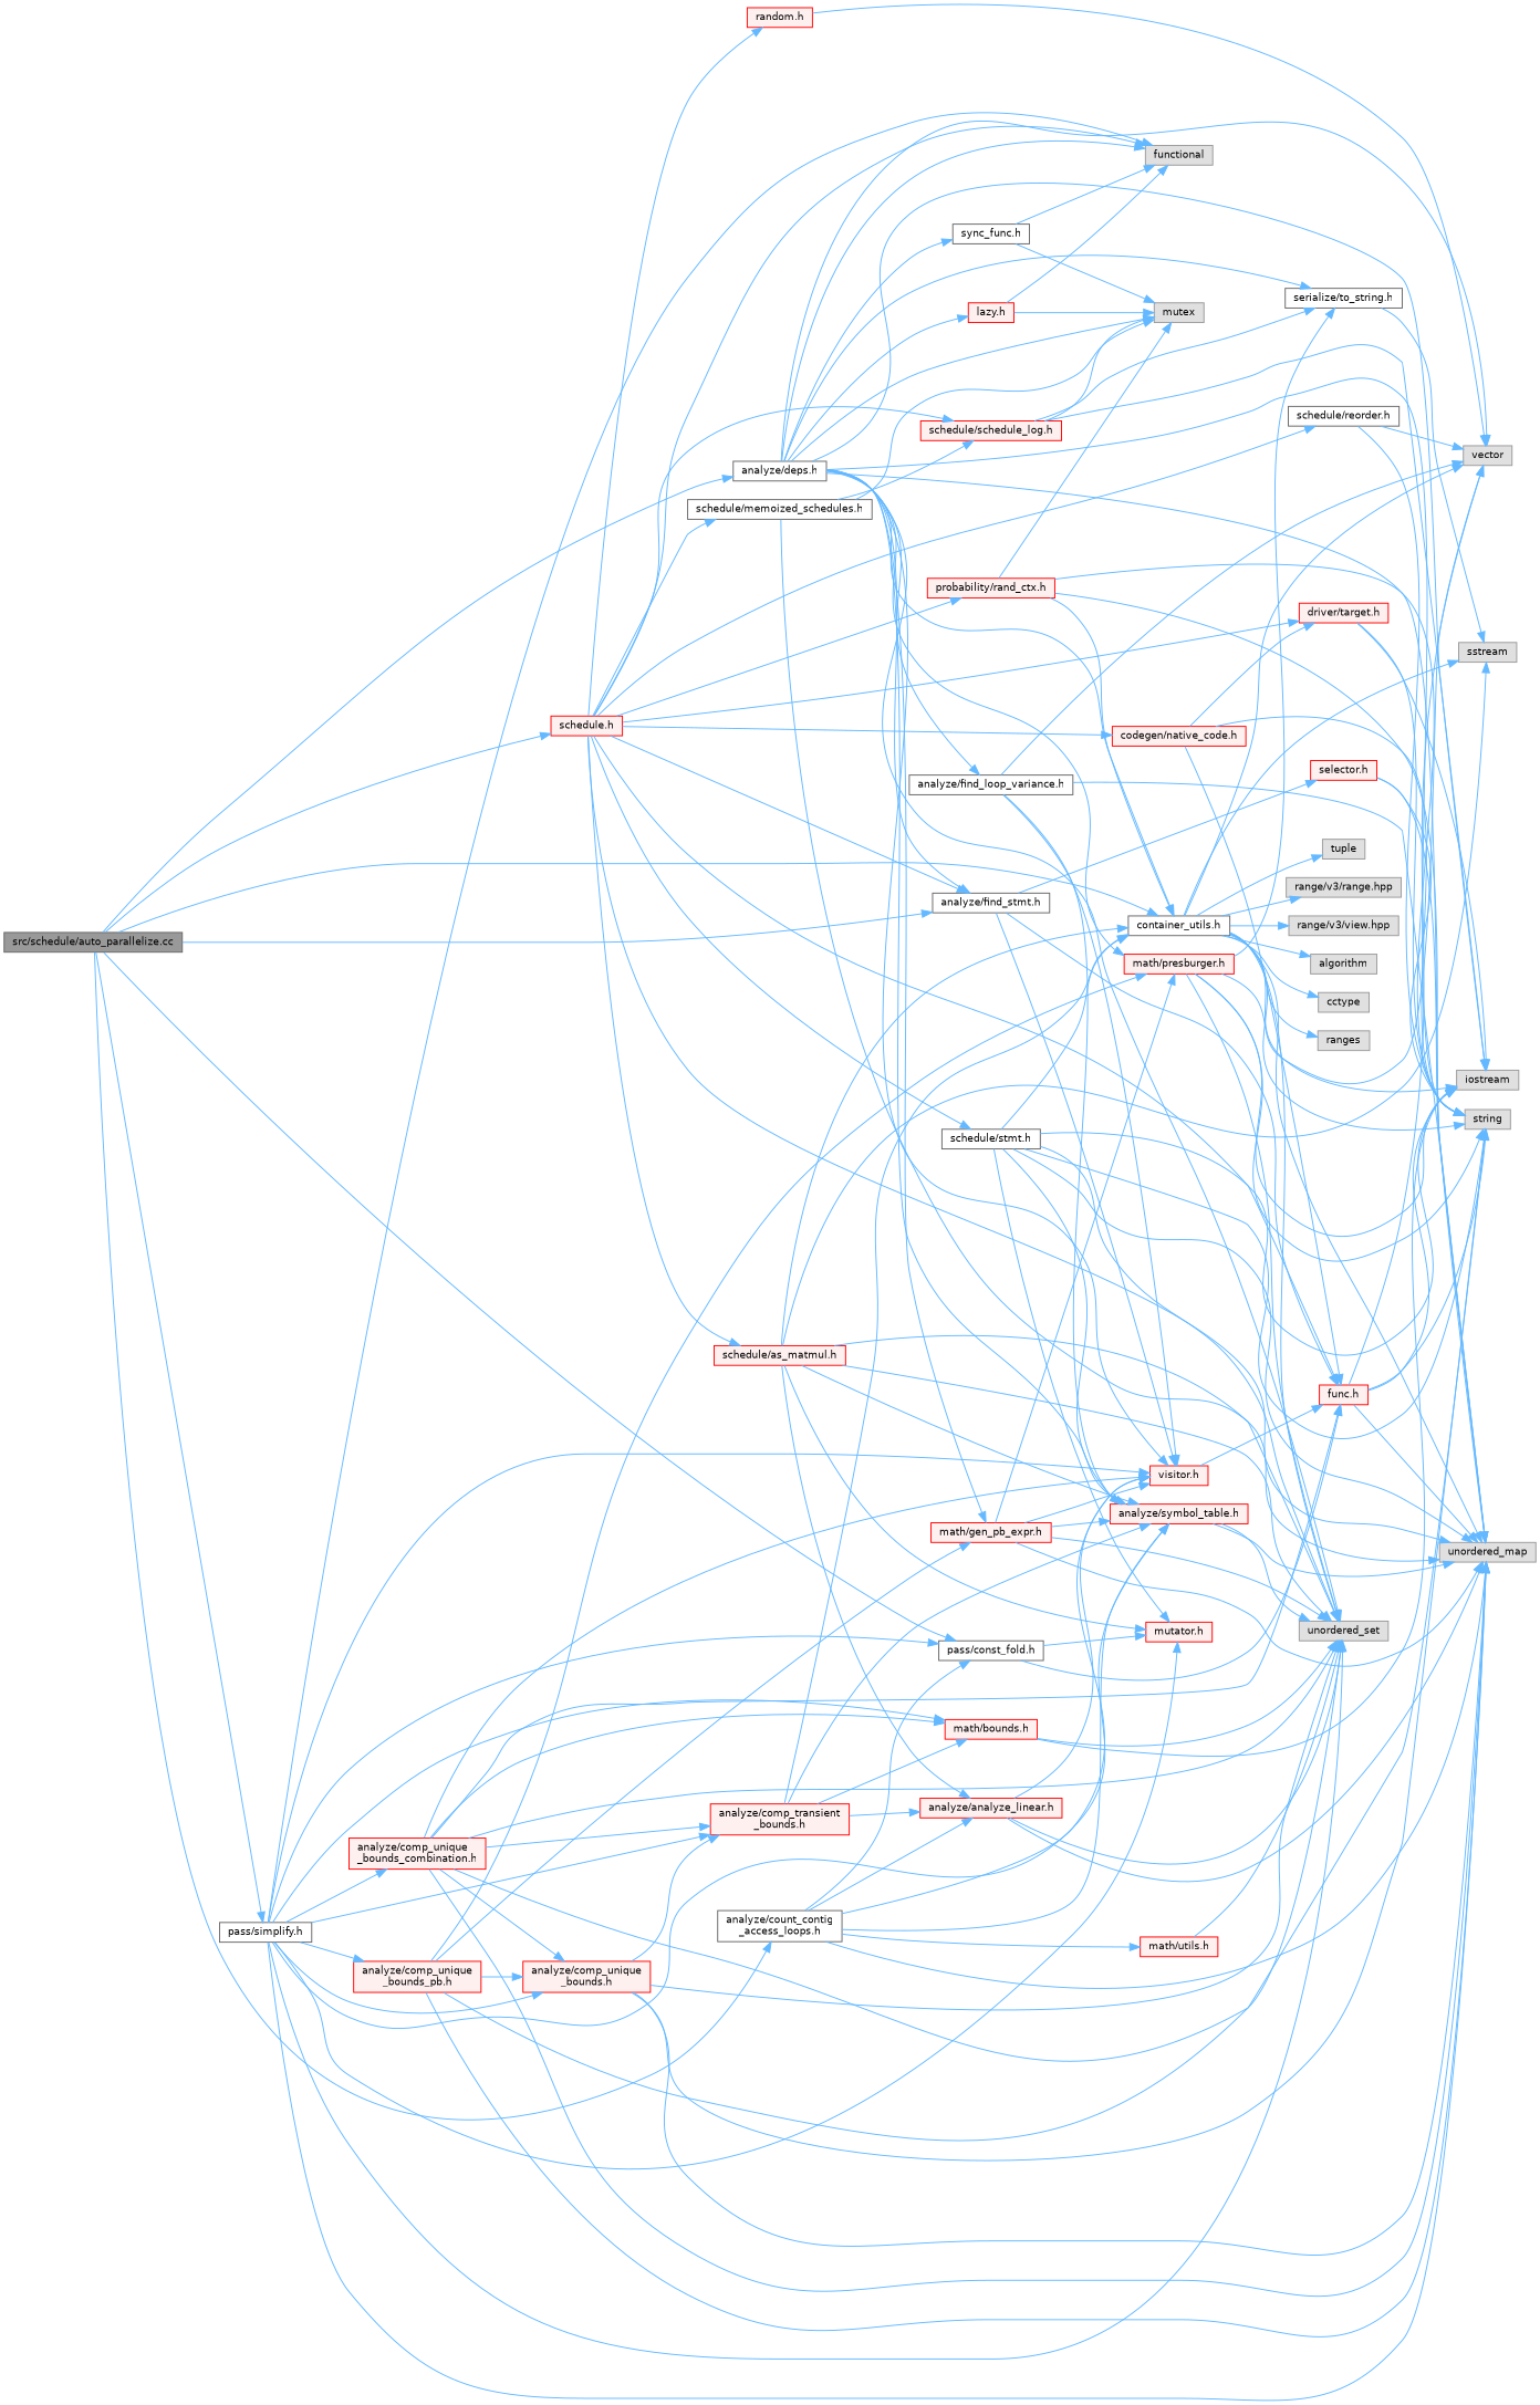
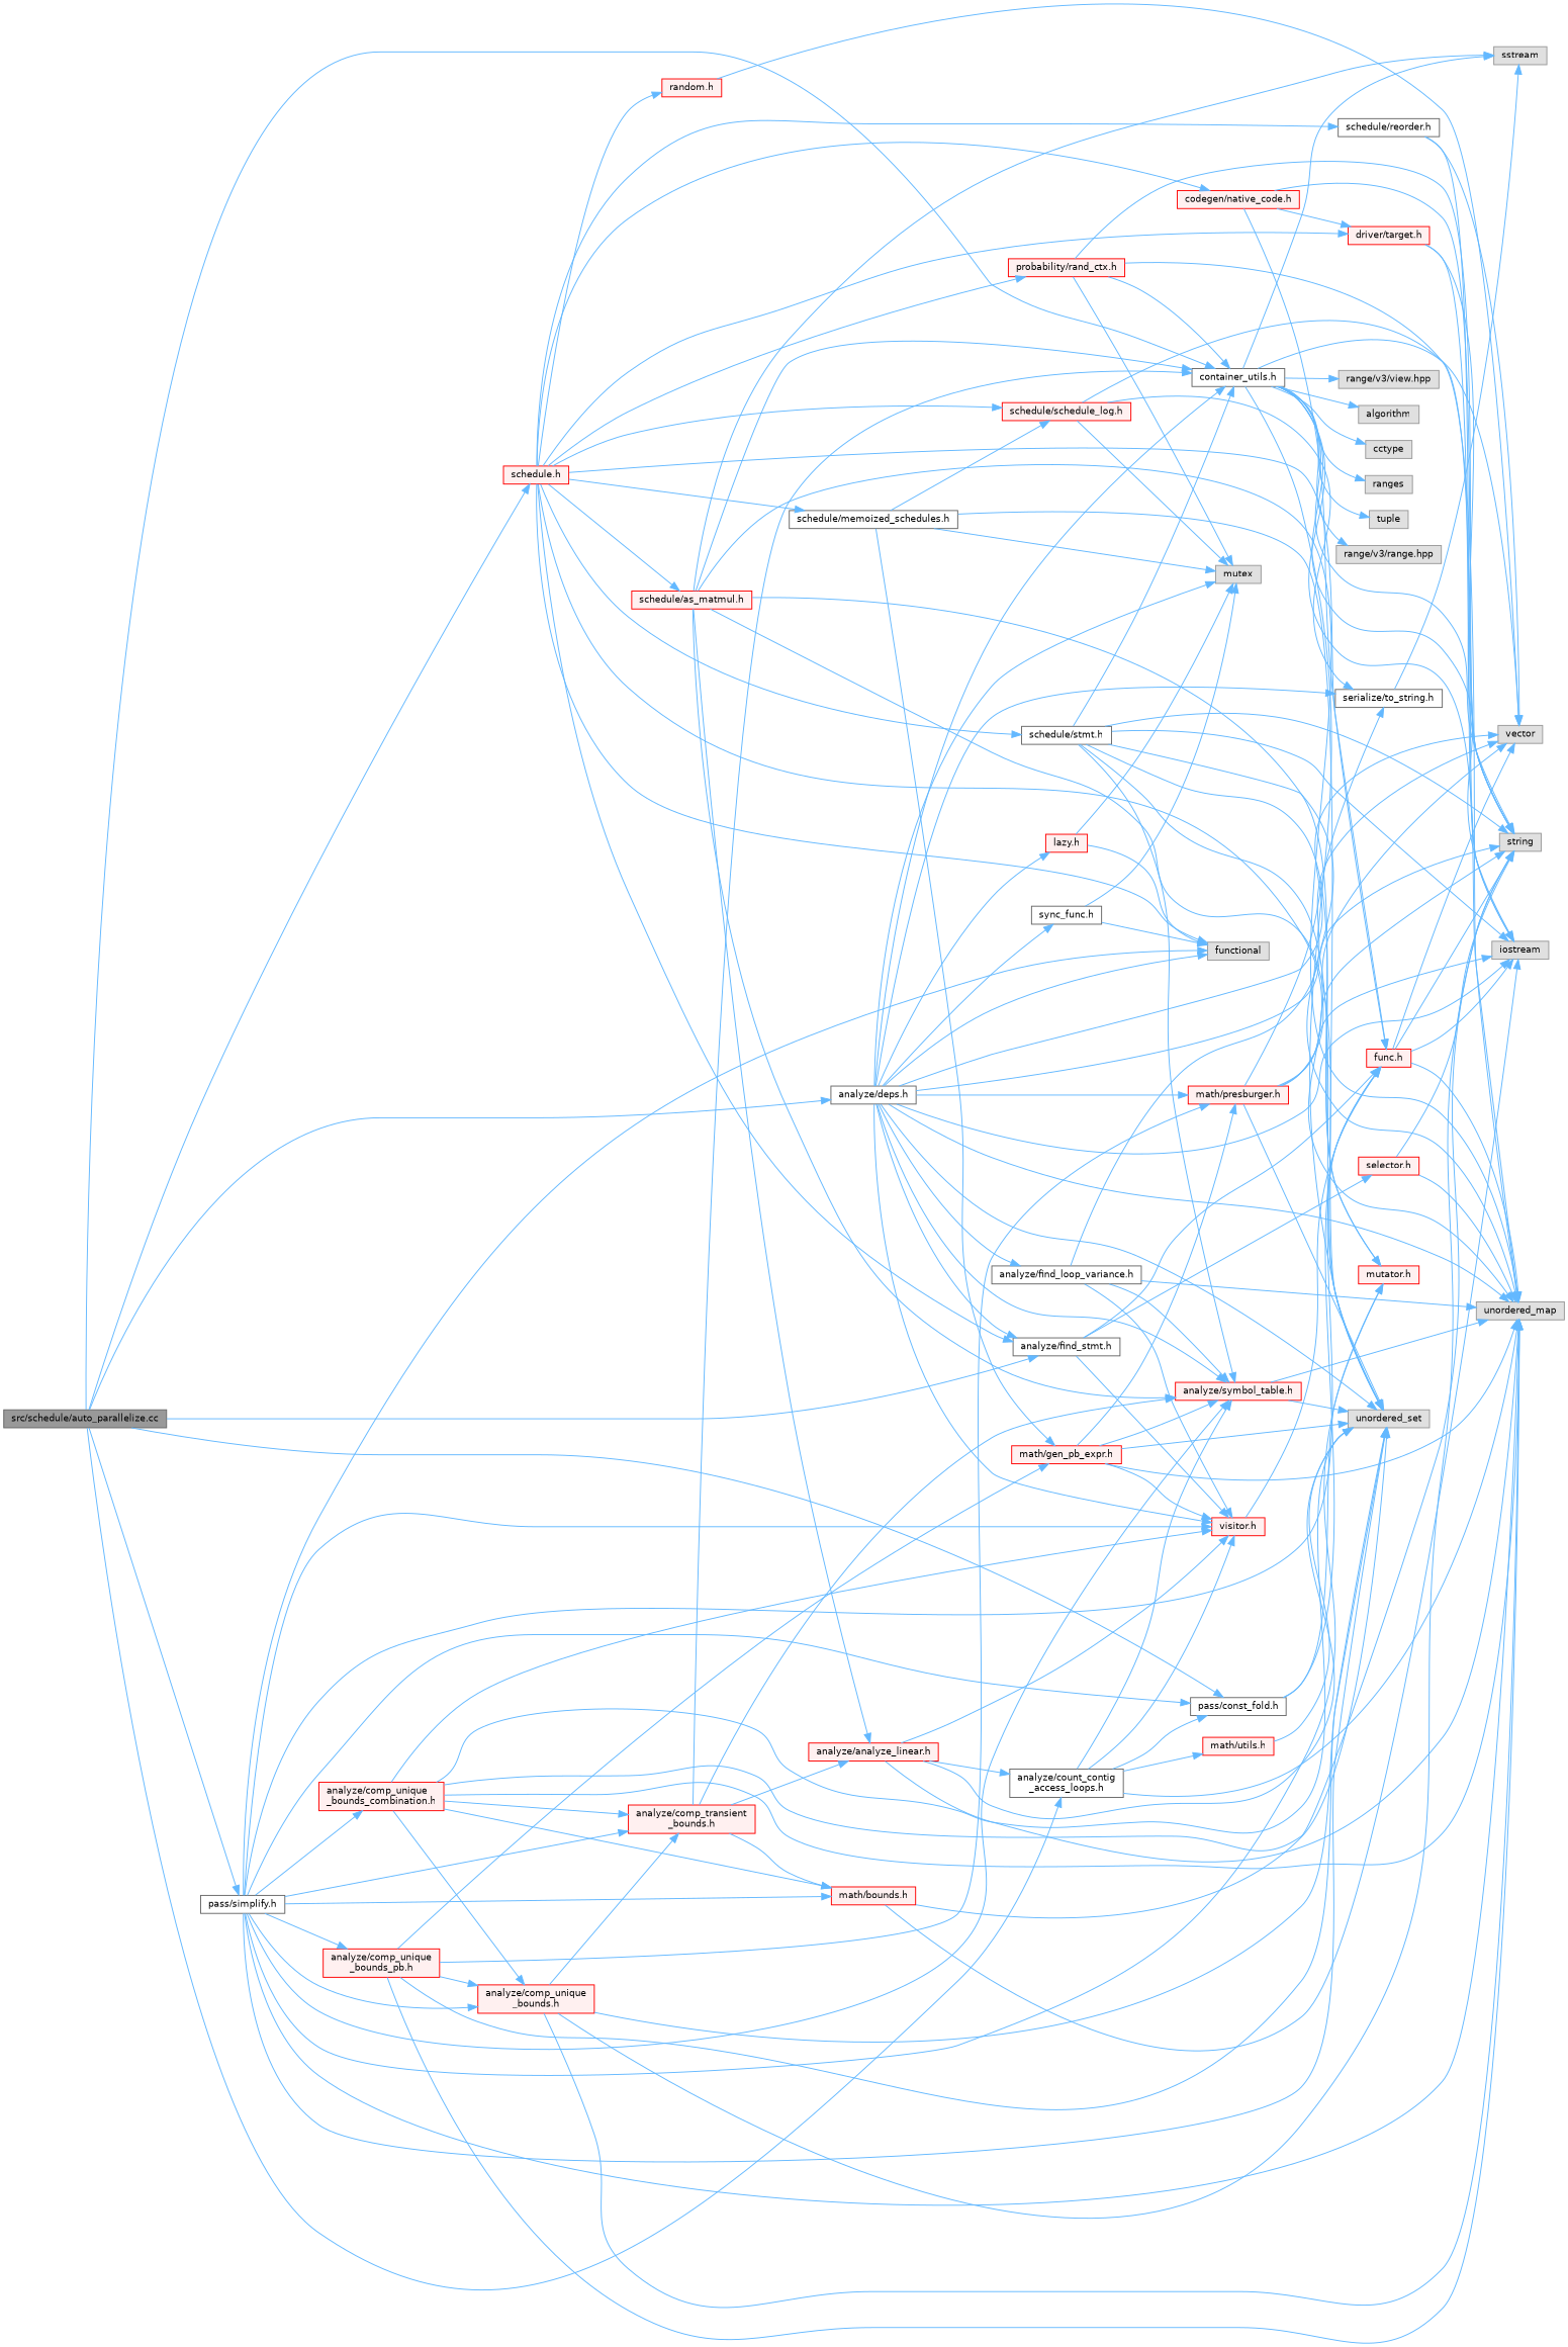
  digraph {
    rankdir=LR
    node [color=red fillcolor="#FFF0F0" fontname=Helvetica fontsize=10 shape=box style=filled]
    edge [color=steelblue1 fontname=Helvetica fontsize=10 labelfontname=Helvetica labelfontsize=10 style=solid]
    n1 [color=gray40 fillcolor=grey60 fontcolor=black height=0.2 label="src/schedule/auto_parallelize.cc" width=0.4]
    n2 [color=grey40 fillcolor=white height=0.2 label="analyze/count_contig\l_access_loops.h" width=0.4]
    n3 [color=grey40 fillcolor=white height=0.2 label="pass/const_fold.h" width=0.4]
    n4 [color=grey40 fillcolor=white height=0.2 label="analyze/deps.h" width=0.4]
    n5 [color=grey40 fillcolor=white height=0.2 label="analyze/find_stmt.h" width=0.4]
    n6 [color=grey40 fillcolor=white height=0.2 label="container_utils.h" width=0.4]
    n7 [color=grey40 fillcolor=white height=0.2 label="pass/simplify.h" width=0.4]
    n8 [height=0.2 label="schedule.h" width=0.4]
    n9 [color=grey60 fillcolor="#E0E0E0" height=0.2 label=unordered_map width=0.4]
    n10 [height=0.2 label="analyze/analyze_linear.h" width=0.4]
    n11 [height=0.2 label="visitor.h" width=0.4]
    n12 [height=0.2 label="analyze/symbol_table.h" width=0.4]
    n13 [height=0.2 label="math/utils.h" width=0.4]
    n14 [height=0.2 label="func.h" width=0.4]
    n15 [height=0.2 label="mutator.h" width=0.4]
    n16 [color=grey60 fillcolor="#E0E0E0" height=0.2 label=unordered_set width=0.4]
    n17 [color=grey60 fillcolor="#E0E0E0" height=0.2 label=iostream width=0.4]
    n18 [color=grey60 fillcolor="#E0E0E0" height=0.2 label=string width=0.4]
    n19 [color=grey60 fillcolor="#E0E0E0" height=0.2 label=vector width=0.4]
    n20 [color=grey60 fillcolor="#E0E0E0" height=0.2 label=functional width=0.4]
    n21 [color=grey60 fillcolor="#E0E0E0" height=0.2 label=mutex width=0.4]
    n22 [color=grey40 fillcolor=white height=0.2 label="analyze/find_loop_variance.h" width=0.4]
    n23 [height=0.2 label="lazy.h" width=0.4]
    n24 [height=0.2 label="math/gen_pb_expr.h" width=0.4]
    n25 [height=0.2 label="math/presburger.h" width=0.4]
    n26 [color=grey40 fillcolor=white height=0.2 label="serialize/to_string.h" width=0.4]
    n27 [color=grey40 fillcolor=white height=0.2 label="sync_func.h" width=0.4]
    n28 [height=0.2 label="selector.h" width=0.4]
    n29 [color=grey60 fillcolor="#E0E0E0" height=0.2 label=algorithm width=0.4]
    n30 [color=grey60 fillcolor="#E0E0E0" height=0.2 label=cctype width=0.4]
    n31 [color=grey60 fillcolor="#E0E0E0" height=0.2 label=ranges width=0.4]
    n32 [color=grey60 fillcolor="#E0E0E0" height=0.2 label=sstream width=0.4]
    n33 [color=grey60 fillcolor="#E0E0E0" height=0.2 label=tuple width=0.4]
    n34 [color=grey60 fillcolor="#E0E0E0" height=0.2 label="range/v3/range.hpp" width=0.4]
    n35 [color=grey60 fillcolor="#E0E0E0" height=0.2 label="range/v3/view.hpp" width=0.4]
    n36 [height=0.2 label="analyze/comp_transient\l_bounds.h" width=0.4]
    n37 [height=0.2 label="math/bounds.h" width=0.4]
    n38 [height=0.2 label="analyze/comp_unique\l_bounds.h" width=0.4]
    n39 [height=0.2 label="analyze/comp_unique\l_bounds_combination.h" width=0.4]
    n40 [height=0.2 label="analyze/comp_unique\l_bounds_pb.h" width=0.4]
    n41 [height=0.2 label="codegen/native_code.h" width=0.4]
    n42 [height=0.2 label="driver/target.h" width=0.4]
    n43 [height=0.2 label="probability/rand_ctx.h" width=0.4]
    n44 [height=0.2 label="random.h" width=0.4]
    n45 [height=0.2 label="schedule/as_matmul.h" width=0.4]
    n46 [color=grey40 fillcolor=white height=0.2 label="schedule/stmt.h" width=0.4]
    n47 [color=grey40 fillcolor=white height=0.2 label="schedule/memoized_schedules.h" width=0.4]
    n48 [height=0.2 label="schedule/schedule_log.h" width=0.4]
    n49 [color=grey40 fillcolor=white height=0.2 label="schedule/reorder.h" width=0.4]
    n1 -> n2
    n1 -> n3
    n1 -> n4
    n1 -> n5
    n1 -> n6
    n1 -> n7
    n1 -> n8
    n2 -> n3
    n2 -> n9
-   n2 -> n10
+   n10 -> n2
    n2 -> n11
    n2 -> n12
    n2 -> n13
    n3 -> n14
    n3 -> n15
    n4 -> n5
    n4 -> n6
    n4 -> n9
    n4 -> n11
    n4 -> n12
    n4 -> n16
    n4 -> n17
    n4 -> n18
    n4 -> n19
    n4 -> n20
    n4 -> n21
    n4 -> n22
    n4 -> n23
-   n4 -> n24
+   n47 -> n24
    n4 -> n25
    n4 -> n26
    n4 -> n27
    n5 -> n11
    n5 -> n14
    n5 -> n28
    n6 -> n9
    n6 -> n16
    n6 -> n17
    n6 -> n18
    n6 -> n19
    n6 -> n29
    n6 -> n30
    n6 -> n31
    n6 -> n32
    n6 -> n33
    n6 -> n34
    n6 -> n35
    n7 -> n3
    n7 -> n9
    n7 -> n11
    n7 -> n12
-   n39 -> n14
+   n7 -> n14
    n7 -> n15
    n7 -> n16
    n7 -> n20
    n7 -> n36
    n7 -> n37
    n7 -> n38
    n7 -> n39
    n7 -> n40
    n8 -> n5
    n8 -> n9
    n8 -> n14
    n8 -> n20
    n8 -> n41
    n8 -> n42
    n8 -> n43
    n8 -> n44
    n8 -> n45
    n8 -> n46
    n8 -> n47
    n8 -> n48
    n8 -> n49
    n10 -> n9
    n10 -> n11
    n10 -> n16
    n11 -> n14
    n12 -> n9
    n12 -> n16
    n13 -> n16
    n14 -> n9
    n14 -> n17
    n14 -> n18
    n14 -> n19
    n22 -> n9
    n22 -> n11
    n22 -> n12
    n22 -> n19
    n23 -> n20
    n23 -> n21
    n24 -> n9
    n24 -> n11
    n24 -> n12
    n24 -> n16
    n24 -> n25
    n25 -> n16
    n25 -> n17
    n25 -> n18
    n25 -> n19
    n25 -> n26
    n26 -> n32
    n27 -> n20
    n27 -> n21
    n28 -> n9
    n28 -> n18
    n36 -> n6
    n36 -> n10
    n36 -> n12
    n36 -> n37
    n37 -> n16
    n37 -> n17
    n38 -> n9
    n38 -> n16
    n38 -> n18
    n38 -> n36
    n39 -> n9
    n39 -> n11
    n39 -> n16
    n39 -> n18
    n39 -> n36
    n39 -> n37
    n39 -> n38
    n40 -> n9
    n40 -> n16
    n40 -> n24
    n40 -> n25
    n40 -> n38
    n41 -> n14
    n41 -> n18
    n41 -> n42
    n42 -> n17
    n42 -> n18
    n43 -> n6
    n43 -> n9
    n43 -> n18
    n43 -> n21
    n44 -> n19
    n45 -> n6
    n45 -> n9
    n45 -> n10
    n45 -> n12
    n45 -> n15
    n45 -> n16
    n45 -> n32
    n46 -> n6
    n46 -> n9
    n46 -> n12
    n46 -> n15
    n46 -> n16
    n46 -> n17
    n46 -> n18
    n47 -> n16
    n47 -> n21
    n47 -> n48
    n48 -> n17
    n48 -> n21
    n48 -> n26
    n49 -> n18
    n49 -> n19
  }
